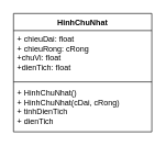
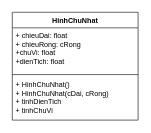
  <mxCell id="0" />
  <mxCell id="1" parent="0" />
  <mxCell id="2" value="HinhChuNhat" style="swimlane;fontStyle=1;align=center;verticalAlign=top;childLayout=stackLayout;horizontal=1;startSize=26;horizontalStack=0;resizeParent=1;resizeParentMax=0;resizeLast=0;collapsible=1;marginBottom=0;" vertex="1" parent="1"><mxGeometry x="20" y="20" width="210" height="180" as="geometry" /></mxCell>
  <mxCell id="3" value="+ chieuDai: float&#10;+ chieuRong: cRong&#10;+chuVi: float&#10;+dienTich: float" style="text;strokeColor=none;fillColor=none;align=left;verticalAlign=top;spacingLeft=4;spacingRight=4;overflow=hidden;rotatable=0;points=[[0,0.5],[1,0.5]];portConstraint=eastwest;" vertex="1" parent="2"><mxGeometry y="26" width="210" height="74" as="geometry" /></mxCell>
  <mxCell id="4" value="" style="line;strokeWidth=1;fillColor=none;align=left;verticalAlign=middle;spacingTop=-1;spacingLeft=3;spacingRight=3;rotatable=0;labelPosition=right;points=[];portConstraint=eastwest;" vertex="1" parent="2"><mxGeometry y="100" width="210" height="8" as="geometry" /></mxCell>
- <mxCell id="5" value="+ HinhChuNhat()&#10;+ HinhChuNhat(cDai, cRong)&#10;+ tinhDienTich&#10;+ dienTich" style="text;strokeColor=none;fillColor=none;align=left;verticalAlign=top;spacingLeft=4;spacingRight=4;overflow=hidden;rotatable=0;points=[[0,0.5],[1,0.5]];portConstraint=eastwest;" vertex="1" parent="2"><mxGeometry y="108" width="210" height="72" as="geometry" /></mxCell>
+ <mxCell id="5" value="+ HinhChuNhat()&#10;+ HinhChuNhat(cDai, cRong)&#10;+ tinhDienTich&#10;+ tinhChuVi" style="text;strokeColor=none;fillColor=none;align=left;verticalAlign=top;spacingLeft=4;spacingRight=4;overflow=hidden;rotatable=0;points=[[0,0.5],[1,0.5]];portConstraint=eastwest;" vertex="1" parent="2"><mxGeometry y="108" width="210" height="72" as="geometry" /></mxCell>
